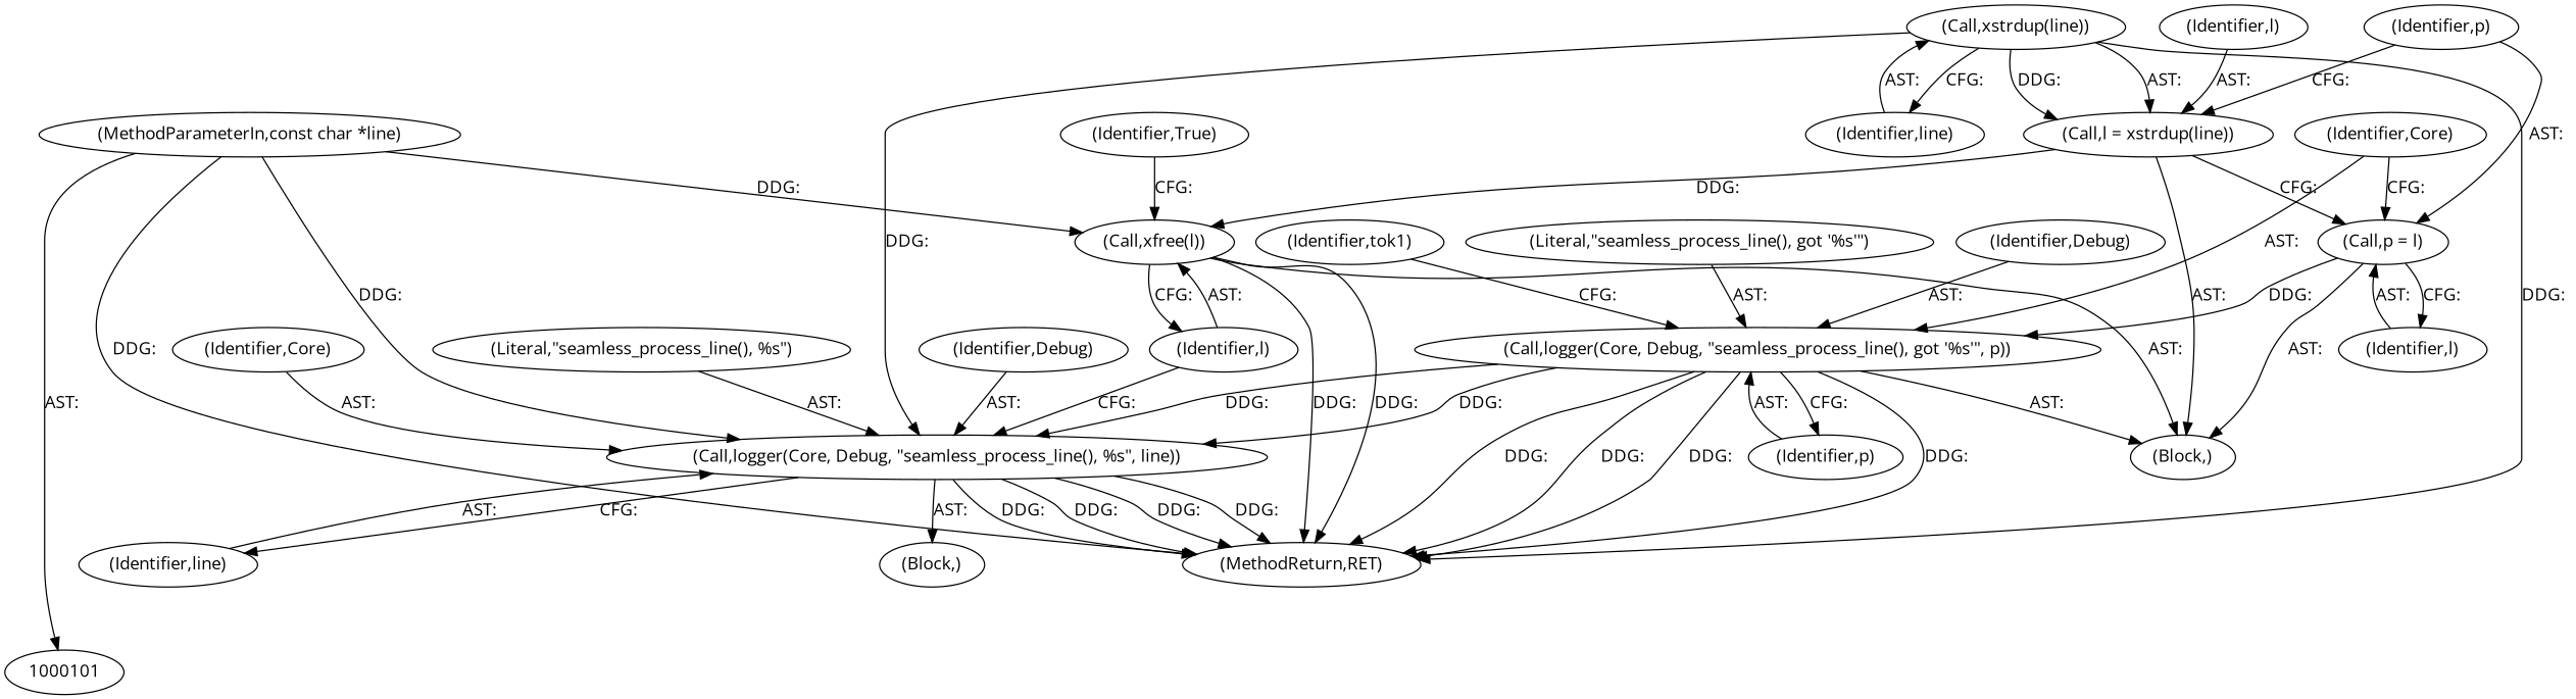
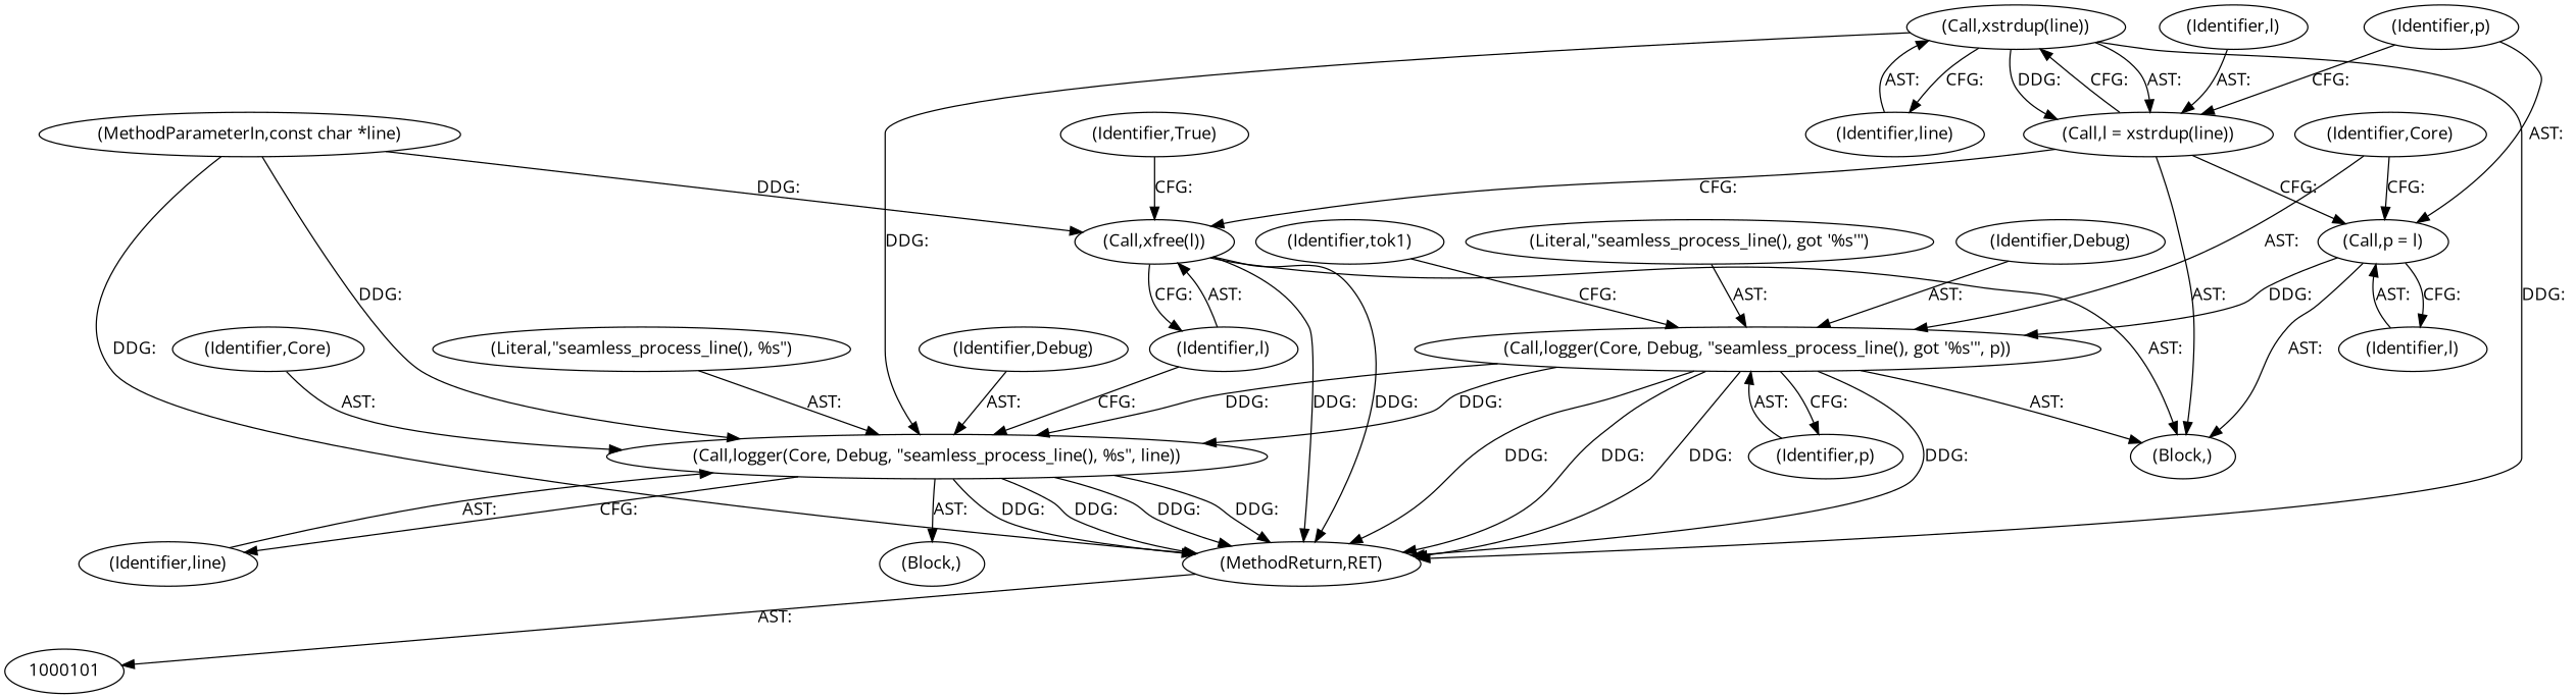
  digraph {
    fontname="Open Sans"
    node [fontname="Open Sans"]
    edge [fontname="Open Sans"]
    n1 [label="(Call,xstrdup(line))"]
    n2 [label="(Call,l = xstrdup(line))"]
    n3 [label="(Call,logger(Core, Debug, \"seamless_process_line(), %s\", line))"]
    n4 [label="(Identifier,line)"]
    n5 [label="(MethodReturn,RET)"]
    n6 [label="(Call,p = l)"]
    n7 [label="(Call,xfree(l))"]
    n8 [label="(Block,)"]
    n9 [label="(Identifier,line)"]
    n10 [label="(Block,)"]
    n11 [label="(MethodParameterIn,const char *line)"]
    1000101
    n13 [label="(Call,logger(Core, Debug, \"seamless_process_line(), got '%s'\", p))"]
    n14 [label="(Identifier,l)"]
    n15 [label="(Identifier,l)"]
    n16 [label="(Identifier,p)"]
    n17 [label="(Identifier,p)"]
    n18 [label="(Identifier,Core)"]
    n19 [label="(Identifier,Debug)"]
    n20 [label="(Identifier,Core)"]
    n21 [label="(Literal,\"seamless_process_line(), %s\")"]
    n22 [label="(Identifier,Debug)"]
    n23 [label="(Identifier,l)"]
    n24 [label="(Identifier,tok1)"]
    n25 [label="(Identifier,True)"]
    n26 [label="(Literal,\"seamless_process_line(), got '%s'\")"]
    n1 -> n2 [label="AST: "]
    n1 -> n2 [label="DDG: "]
    n1 -> n3 [label="DDG: "]
    n1 -> n4 [label="CFG: "]
    n1 -> n5 [label="DDG: "]
+   n2 -> n1 [label="CFG: "]
    n2 -> n6 [label="CFG: "]
-   n2 -> n7 [label="DDG: "]
+   n2 -> n7 [label="CFG: "]
    n2 -> n8 [label="AST: "]
    n3 -> n5 [label="DDG: "]
    n3 -> n5 [label="DDG: "]
    n3 -> n5 [label="DDG: "]
    n3 -> n5 [label="DDG: "]
    n3 -> n9 [label="CFG: "]
    n3 -> n10 [label="AST: "]
    n4 -> n1 [label="AST: "]
    n6 -> n8 [label="AST: "]
    n6 -> n13 [label="DDG: "]
    n6 -> n14 [label="CFG: "]
    n7 -> n5 [label="DDG: "]
    n7 -> n5 [label="DDG: "]
    n7 -> n8 [label="AST: "]
    n7 -> n15 [label="CFG: "]
    n9 -> n3 [label="AST: "]
    n11 -> n3 [label="DDG: "]
    n11 -> n5 [label="DDG: "]
    n11 -> n7 [label="DDG: "]
-   n11 -> 1000101 [label="AST: "]
+   n5 -> 1000101 [label="AST: "]
    n13 -> n3 [label="DDG: "]
    n13 -> n3 [label="DDG: "]
    n13 -> n5 [label="DDG: "]
    n13 -> n5 [label="DDG: "]
    n13 -> n5 [label="DDG: "]
    n13 -> n5 [label="DDG: "]
    n13 -> n8 [label="AST: "]
    n13 -> n16 [label="CFG: "]
    n14 -> n6 [label="AST: "]
    n15 -> n3 [label="CFG: "]
    n15 -> n7 [label="AST: "]
    n16 -> n13 [label="AST: "]
    n17 -> n2 [label="CFG: "]
    n17 -> n6 [label="AST: "]
    n18 -> n6 [label="CFG: "]
    n18 -> n13 [label="AST: "]
    n19 -> n3 [label="AST: "]
    n20 -> n3 [label="AST: "]
    n21 -> n3 [label="AST: "]
    n22 -> n13 [label="AST: "]
    n23 -> n2 [label="AST: "]
    n24 -> n13 [label="CFG: "]
    n25 -> n7 [label="CFG: "]
    n26 -> n13 [label="AST: "]
  }
